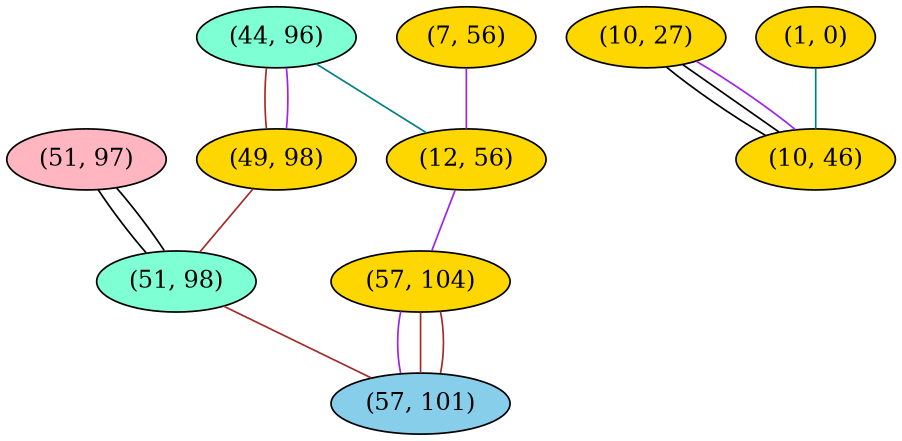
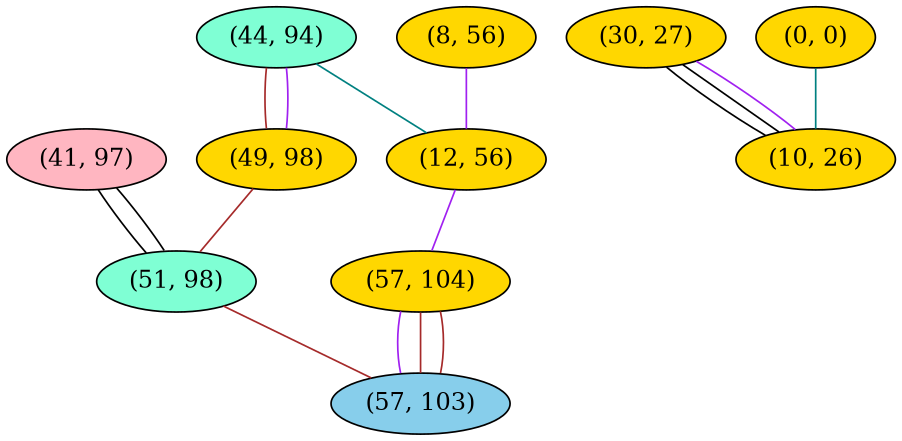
  graph {
    node [fillcolor=gold style=filled]
    edge [color=brown weight=1]
-   "(51, 97)" [fillcolor=lightpink]
+   "(51, 97)" [fillcolor=lightpink label="(41, 97)"]
    "(51, 98)" [fillcolor=aquamarine]
-   "(57, 103)" [fillcolor=skyblue label="(57, 101)"]
-   "(44, 96)" [fillcolor=aquamarine]
+   "(57, 103)" [fillcolor=skyblue]
+   "(44, 96)" [fillcolor=aquamarine label="(44, 94)"]
    "(12, 56)"
    "(49, 98)"
    "(57, 104)"
-   "(7, 56)"
-   "(10, 27)"
-   "(10, 26)" [label="(10, 46)"]
-   "(0, 0)" [label="(1, 0)"]
+   "(7, 56)" [label="(8, 56)"]
+   "(10, 27)" [label="(30, 27)"]
+   "(10, 26)"
+   "(0, 0)"
    "(51, 97)" -- "(51, 98)" [color=black]
    "(51, 97)" -- "(51, 98)" [color=black]
    "(51, 98)" -- "(57, 103)"
    "(44, 96)" -- "(12, 56)" [color=teal]
    "(44, 96)" -- "(49, 98)"
    "(44, 96)" -- "(49, 98)" [color=purple]
    "(12, 56)" -- "(57, 104)" [color=purple]
    "(49, 98)" -- "(51, 98)"
    "(57, 104)" -- "(57, 103)" [color=purple]
    "(57, 104)" -- "(57, 103)"
    "(57, 104)" -- "(57, 103)"
    "(7, 56)" -- "(12, 56)" [color=purple]
    "(10, 27)" -- "(10, 26)" [color=black]
    "(10, 27)" -- "(10, 26)" [color=black]
    "(10, 27)" -- "(10, 26)" [color=purple]
    "(0, 0)" -- "(10, 26)" [color=teal weight=4]
  }
